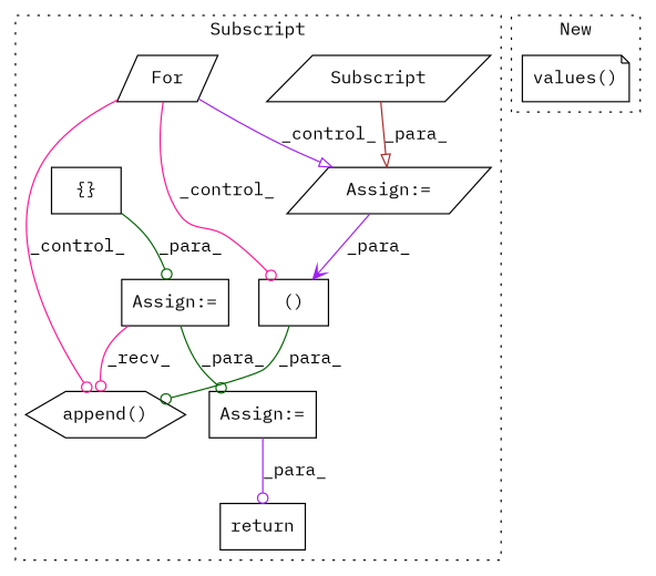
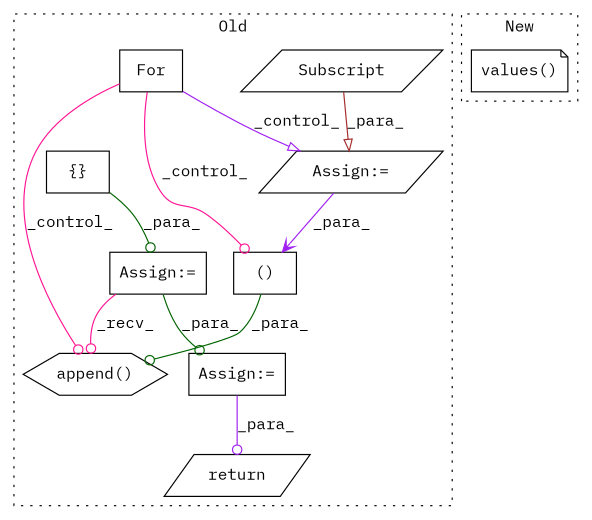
  digraph {
    fontname="IBM Plex Mono"
    node [a=68 fontname="IBM Plex Mono" l=3 shape=box]
    edge [arrowhead=odot color=darkgreen fontname="IBM Plex Mono"]
    n1 [a=59 l="2,1" label="{}" s="12241,12241"]
    n2 [label="Assign:=" s=12238]
    n3 [a=75 l="14,1" label="append()" s="12818,12837" shape=hexagon]
-   n4 [a=93 l=7 label=return s=12919]
+   n4 [a=93 l=7 label=return s=12919 shape=parallelogram]
    n5 [label="Assign:=" s=12888]
-   n6 [a=107 l="4,14" label=For s="12252,12278" shape=parallelogram]
+   n6 [a=107 l="4,14" label=For s="12252,12278"]
    n7 [a=54 l=16 label="()" s=12675]
    n8 [label="Assign:=" s=12297 shape=parallelogram]
    n9 [a=63 l="39,0" label=Subscript s="12300,0" shape=parallelogram]
    n10 [a=75 l=13 label="values()" s=12049 shape=note]
    subgraph cluster_1 {
-     label=Subscript
+     label=Old
      style=dotted
      n1
      n2
      n3
      n4
      n5
      n6
      n7
      n8
      n9
    }
    subgraph cluster_2 {
      label=New
      style=dotted
      n10
    }
    n1 -> n2 [label=_para_]
    n2 -> n3 [color=deeppink label=_recv_]
    n2 -> n5 [label=_para_]
    n5 -> n4 [color=purple label=_para_]
    n6 -> n3 [color=deeppink label=_control_]
    n6 -> n7 [color=deeppink label=_control_]
    n6 -> n8 [arrowhead=onormal color=purple label=_control_]
    n7 -> n3 [label=_para_]
    n8 -> n7 [arrowhead=vee color=purple label=_para_]
    n9 -> n8 [arrowhead=onormal color=brown label=_para_]
  }
